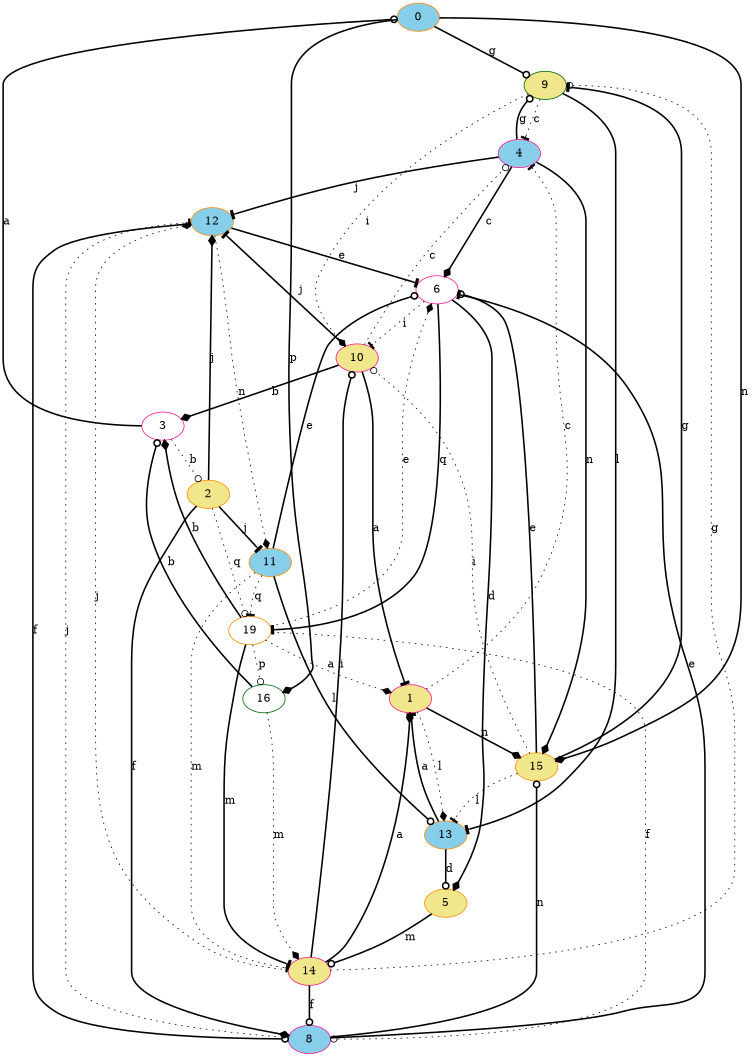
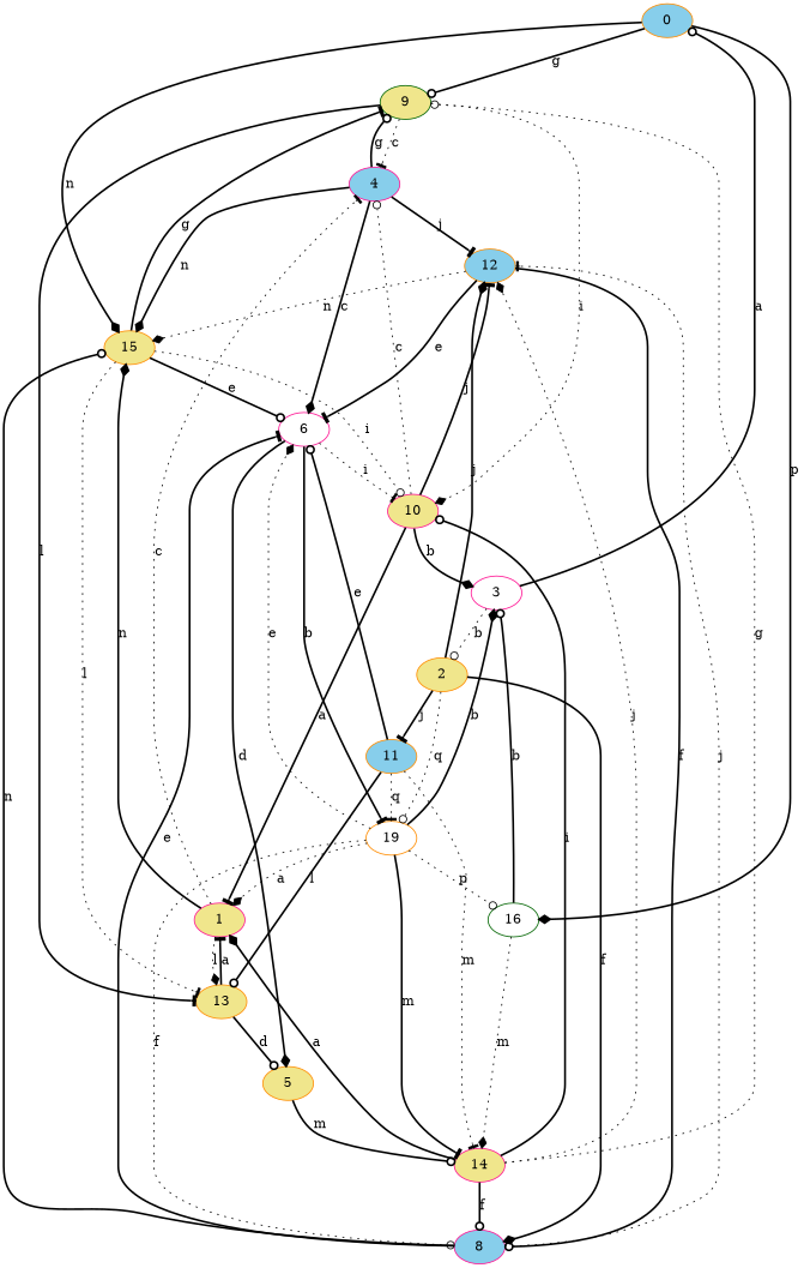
  strict digraph {
    node [color=darkorange fillcolor=khaki style=filled]
    edge [arrowhead=odot style=bold]
    0 [fillcolor=skyblue]
    9 [color=darkgreen]
    15
    16 [color=darkgreen fillcolor=white]
    4 [color=deeppink fillcolor=skyblue]
-   13 [fillcolor=skyblue]
+   13
    10 [color=deeppink]
    6 [color=deeppink fillcolor=white]
    3 [color=deeppink fillcolor=white]
    14 [color=deeppink]
    1 [color=deeppink]
    12 [fillcolor=skyblue]
    5
    8 [color=deeppink fillcolor=skyblue]
    2
    11 [fillcolor=skyblue]
    19 [fillcolor=white]
    0 -> 9 [label=g]
    0 -> 15 [arrowhead=diamond label=n]
    0 -> 16 [arrowhead=diamond label=p]
    9 -> 4 [arrowhead=tee label=c style=dotted]
    9 -> 13 [arrowhead=tee label=l]
    9 -> 10 [arrowhead=diamond label=i style=dotted]
    15 -> 9 [arrowhead=tee label=g]
    15 -> 13 [arrowhead=tee label=l style=dotted]
    15 -> 10 [label=i style=dotted]
    15 -> 6 [label=e]
    16 -> 3 [label=b]
    16 -> 14 [arrowhead=diamond label=m style=dotted]
    4 -> 9 [label=g]
    4 -> 15 [arrowhead=diamond label=n]
    4 -> 6 [arrowhead=diamond label=c]
    4 -> 12 [arrowhead=tee label=j]
    13 -> 1 [arrowhead=tee label=a]
    13 -> 5 [label=d]
    10 -> 4 [label=c style=dotted]
    10 -> 3 [arrowhead=diamond label=b]
    10 -> 1 [arrowhead=tee label=a]
    10 -> 12 [arrowhead=tee label=j]
    6 -> 10 [arrowhead=tee label=i style=dotted]
    6 -> 5 [arrowhead=diamond label=d]
-   6 -> 19 [arrowhead=tee label=q]
+   6 -> 19 [arrowhead=tee label=b]
    3 -> 0 [label=a]
    3 -> 2 [label=b style=dotted]
    14 -> 9 [label=g style=dotted]
    14 -> 10 [label=i]
    14 -> 1 [arrowhead=diamond label=a]
    14 -> 12 [arrowhead=diamond label=j style=dotted]
    14 -> 8 [label=f]
    1 -> 15 [arrowhead=diamond label=n]
    1 -> 4 [arrowhead=tee label=c style=dotted]
    1 -> 13 [arrowhead=diamond label=l style=dotted]
-   12 -> 11 [arrowhead=diamond label=n style=dotted]
+   12 -> 15 [arrowhead=diamond label=n style=dotted]
    12 -> 6 [arrowhead=tee label=e]
    12 -> 8 [label=f]
    5 -> 14 [label=m]
    8 -> 15 [label=n]
    8 -> 6 [arrowhead=tee label=e]
    8 -> 12 [arrowhead=tee label=j style=dotted]
    2 -> 12 [arrowhead=diamond label=j]
    2 -> 8 [arrowhead=diamond label=f]
    2 -> 11 [arrowhead=tee label=j]
    2 -> 19 [label=q style=dotted]
    11 -> 13 [label=l]
    11 -> 6 [label=e]
    11 -> 14 [arrowhead=tee label=m style=dotted]
    11 -> 19 [arrowhead=tee label=q style=dotted]
    19 -> 16 [label=p style=dotted]
    19 -> 6 [arrowhead=diamond label=e style=dotted]
    19 -> 3 [arrowhead=diamond label=b]
    19 -> 14 [arrowhead=tee label=m]
    19 -> 1 [arrowhead=diamond label=a style=dotted]
    19 -> 8 [label=f style=dotted]
  }
